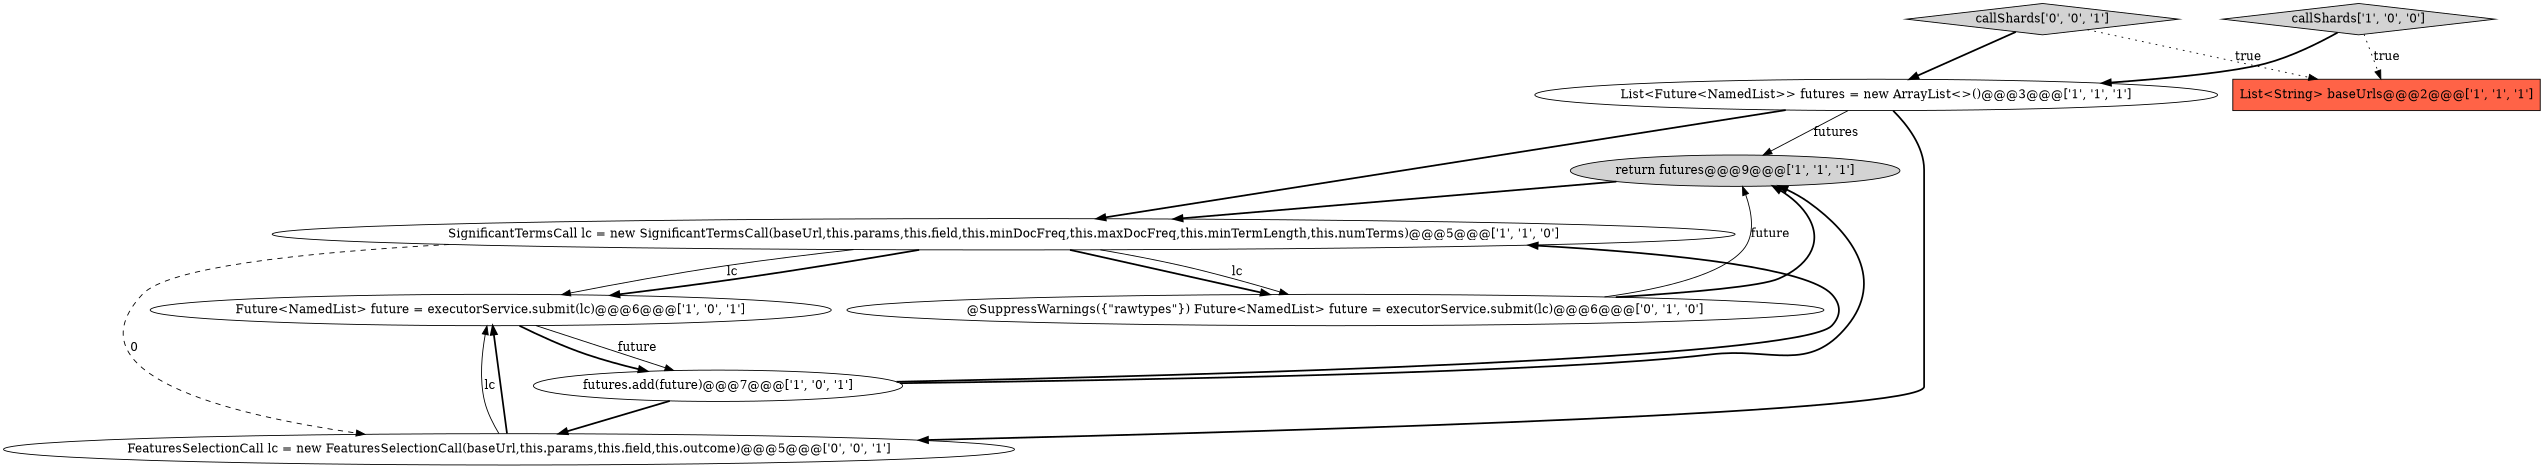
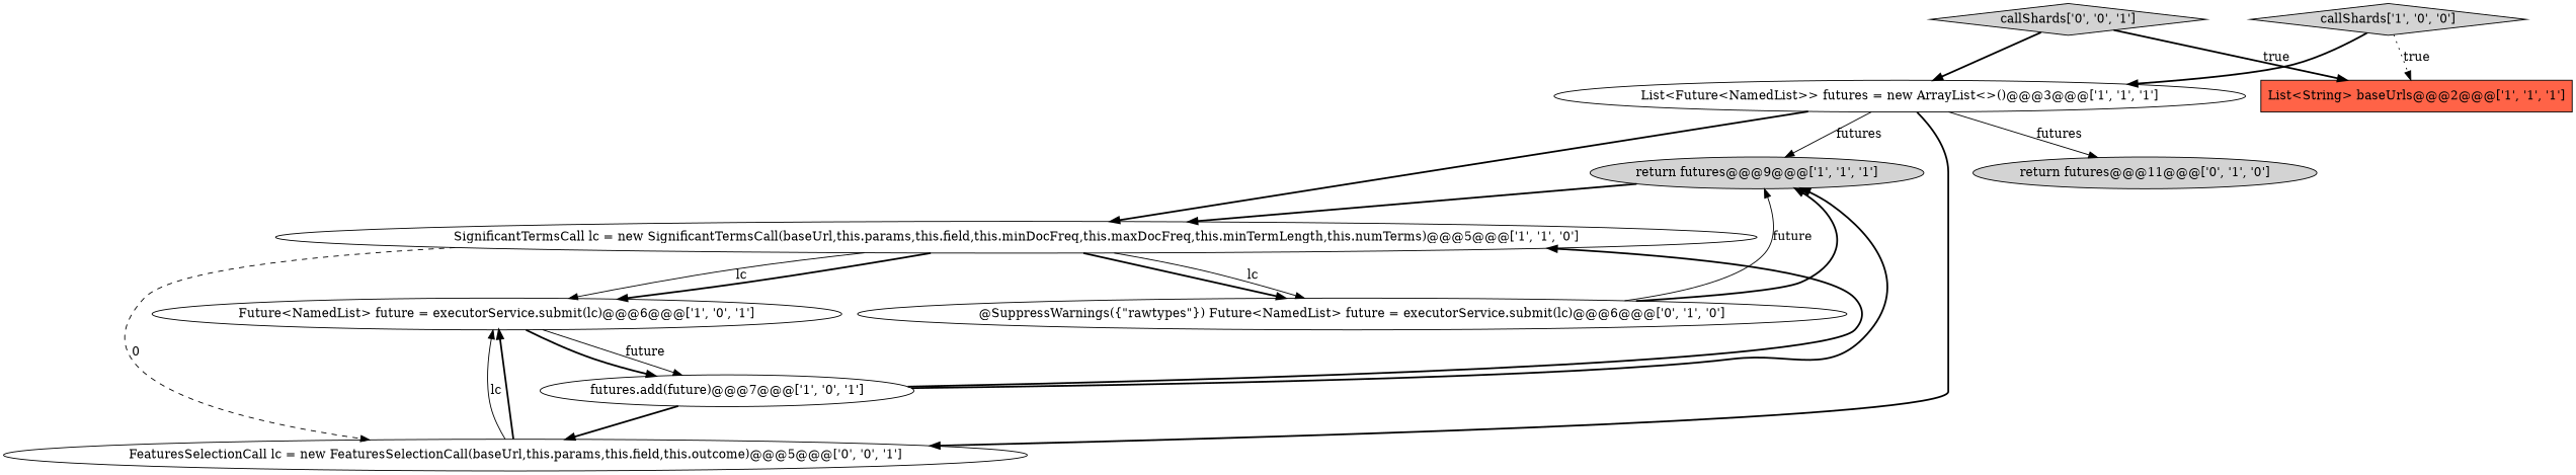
  digraph {
    node [fillcolor=white shape=ellipse style=filled]
    edge [style=bold]
    n1 [fillcolor=lightgray label="return futures@@@9@@@['1', '1', '1']"]
    n2 [label="SignificantTermsCall lc = new SignificantTermsCall(baseUrl,this.params,this.field,this.minDocFreq,this.maxDocFreq,this.minTermLength,this.numTerms)@@@5@@@['1', '1', '0']"]
    n3 [label="@SuppressWarnings({\"rawtypes\"}) Future<NamedList> future = executorService.submit(lc)@@@6@@@['0', '1', '0']"]
    n4 [label="Future<NamedList> future = executorService.submit(lc)@@@6@@@['1', '0', '1']"]
    n5 [label="FeaturesSelectionCall lc = new FeaturesSelectionCall(baseUrl,this.params,this.field,this.outcome)@@@5@@@['0', '0', '1']"]
+   n6 [fillcolor=lightgray label="return futures@@@11@@@['0', '1', '0']"]
    n7 [label="List<Future<NamedList>> futures = new ArrayList<>()@@@3@@@['1', '1', '1']"]
    n8 [fillcolor=tomato label="List<String> baseUrls@@@2@@@['1', '1', '1']" shape=box]
    n9 [label="futures.add(future)@@@7@@@['1', '0', '1']"]
    n10 [fillcolor=lightgray label="callShards['0', '0', '1']" shape=diamond]
    n11 [fillcolor=lightgray label="callShards['1', '0', '0']" shape=diamond]
    n1 -> n2
    n2 -> n3
    n2 -> n3 [label=lc style=solid]
    n2 -> n4 [label=lc style=solid]
    n2 -> n4
    n2 -> n5 [label=0 style=dashed]
    n3 -> n1
    n3 -> n1 [label=future style=solid]
    n4 -> n9 [label=future style=solid]
    n4 -> n9
    n5 -> n4
    n5 -> n4 [label=lc style=solid]
    n7 -> n1 [label=futures style=solid]
    n7 -> n2
    n7 -> n5
+   n7 -> n6 [label=futures style=solid]
    n9 -> n1
    n9 -> n2
    n9 -> n5
    n10 -> n7
-   n10 -> n8 [label=true style=dotted]
+   n10 -> n8 [label=true]
    n11 -> n7
    n11 -> n8 [label=true style=dotted]
  }
